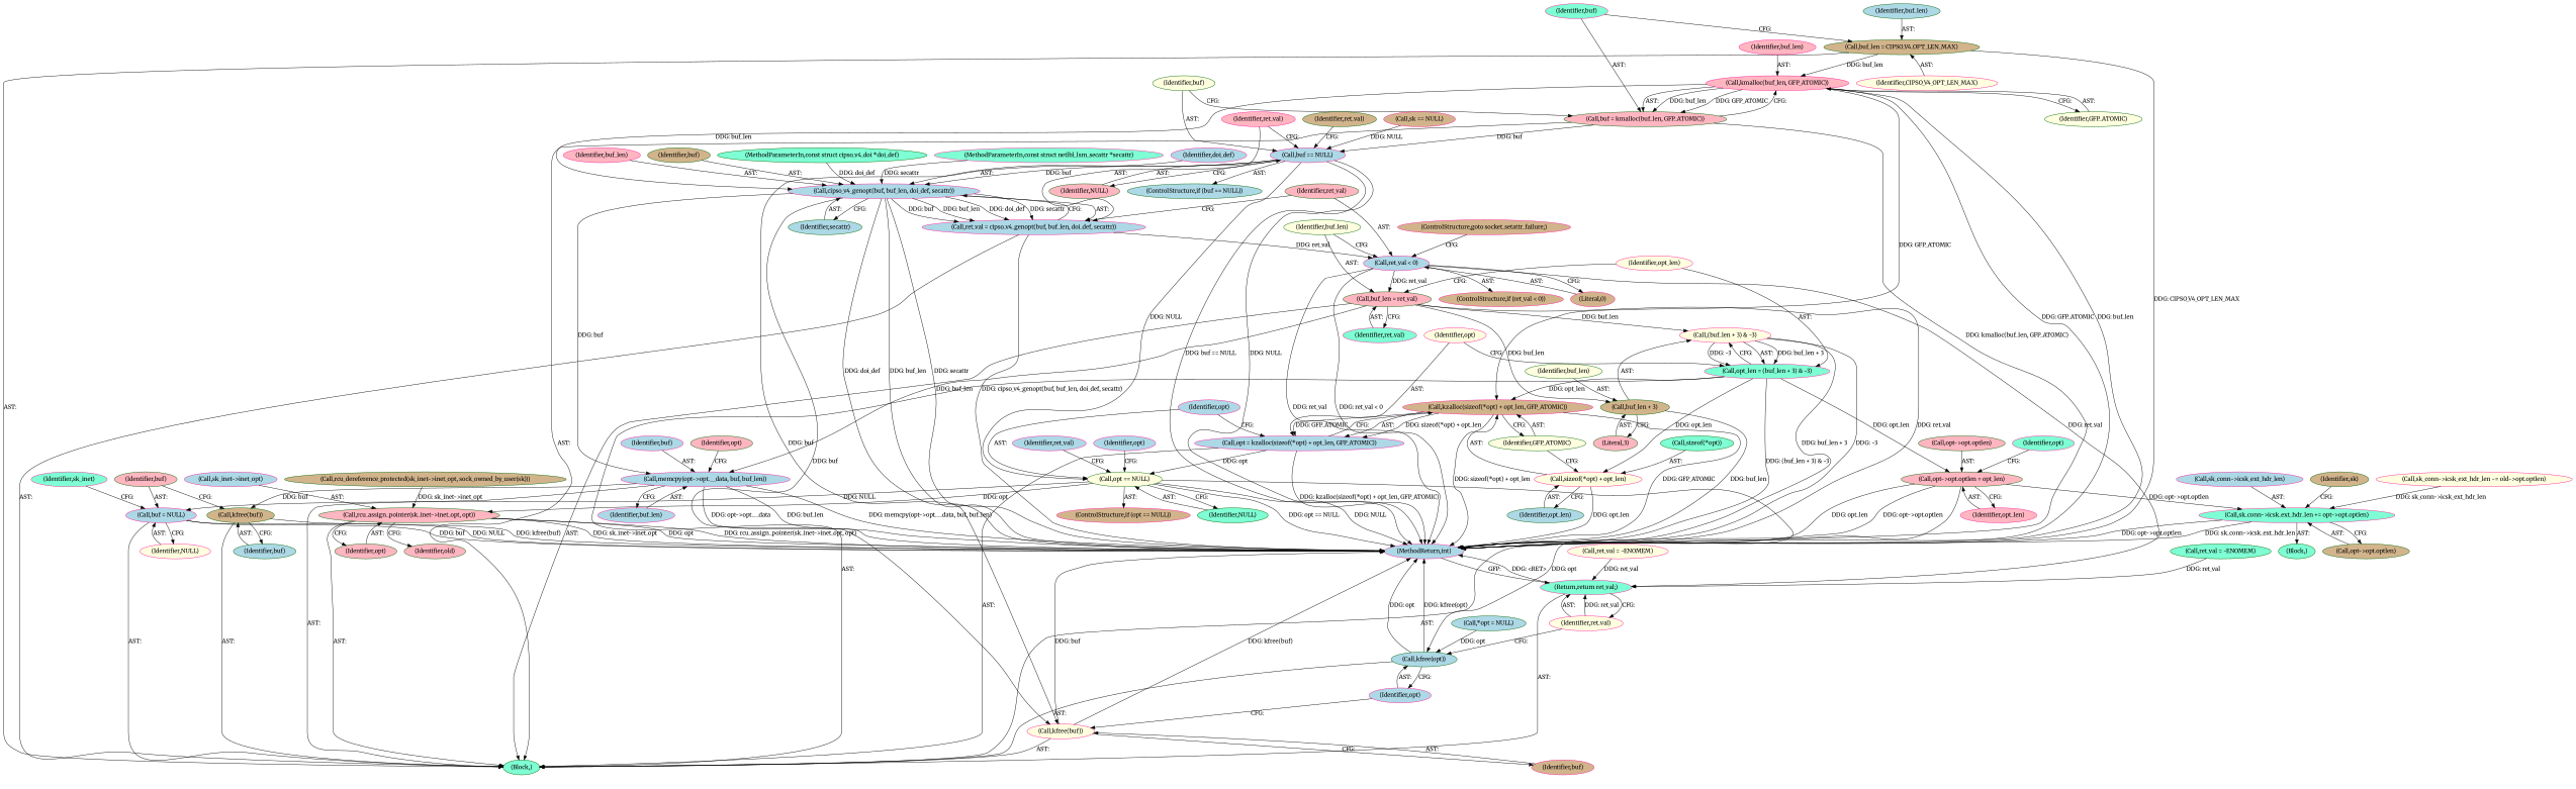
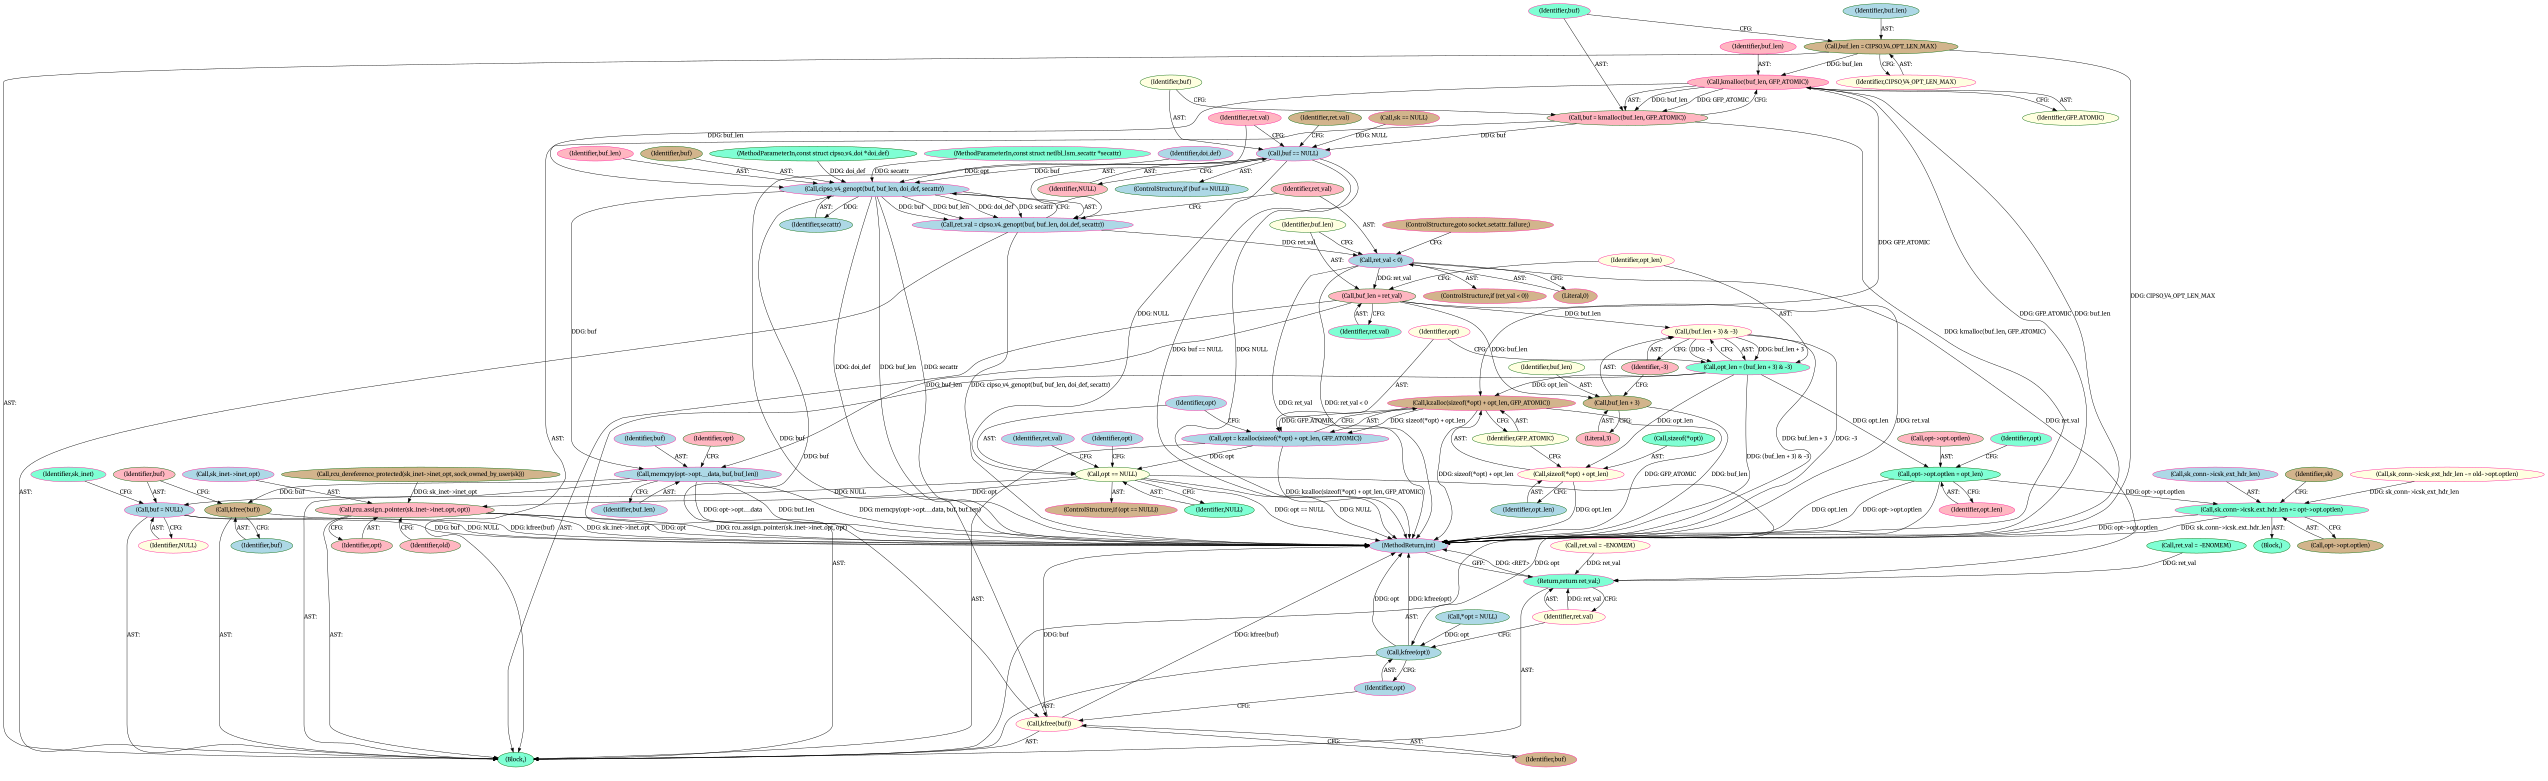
  digraph {
    fontname=Merriweather
    node [color=deeppink fillcolor=lightblue fontname=Merriweather style=filled]
    edge [fontname=Merriweather]
    n1 [fillcolor=lightpink label="(Call,kmalloc(buf_len, GFP_ATOMIC))"]
    n2 [color=darkgreen fillcolor=lightpink label="(Call,buf = kmalloc(buf_len, GFP_ATOMIC))"]
    n3 [label="(Call,cipso_v4_genopt(buf, buf_len, doi_def, secattr))"]
    n4 [fillcolor=tan label="(Call,kzalloc(sizeof(*opt) + opt_len, GFP_ATOMIC))"]
    n5 [label="(MethodReturn,int)"]
    n6 [color=darkgreen fillcolor=lightyellow label="(Identifier,GFP_ATOMIC)"]
    n7 [color=darkgreen fillcolor=aquamarine label="(Block,)"]
    n8 [label="(Call,buf == NULL)"]
    n9 [fillcolor=lightyellow label="(Call,kfree(buf))"]
    n10 [label="(Call,ret_val = cipso_v4_genopt(buf, buf_len, doi_def, secattr))"]
    n11 [label="(Call,memcpy(opt->opt.__data, buf, buf_len))"]
    n12 [color=darkgreen label="(Identifier,secattr)"]
    n13 [label="(Call,opt = kzalloc(sizeof(*opt) + opt_len, GFP_ATOMIC))"]
    n14 [color=darkgreen fillcolor=lightyellow label="(Identifier,GFP_ATOMIC)"]
    n15 [fillcolor=aquamarine label="(Return,return ret_val;)"]
    n16 [color=darkgreen fillcolor=tan label="(Call,buf_len = CIPSO_V4_OPT_LEN_MAX)"]
    n17 [fillcolor=lightyellow label="(Identifier,CIPSO_V4_OPT_LEN_MAX)"]
    n18 [color=darkgreen fillcolor=lightyellow label="(Call,opt == NULL)"]
    n19 [color=darkgreen label="(ControlStructure,if (buf == NULL))"]
    n20 [color=darkgreen fillcolor=lightpink label="(Identifier,NULL)"]
    n21 [label="(Call,buf = NULL)"]
    n22 [color=darkgreen fillcolor=lightpink label="(Call,rcu_assign_pointer(sk_inet->inet_opt, opt))"]
    n23 [color=darkgreen label="(Call,kfree(opt))"]
    n24 [fillcolor=tan label="(ControlStructure,if (opt == NULL))"]
    n25 [color=darkgreen fillcolor=aquamarine label="(Identifier,NULL)"]
    n26 [fillcolor=tan label="(Identifier,buf)"]
    n27 [label="(Call,ret_val < 0)"]
    n28 [color=darkgreen fillcolor=tan label="(Call,kfree(buf))"]
    n29 [label="(Identifier,buf_len)"]
    n30 [color=darkgreen fillcolor=lightpink label="(Call,buf_len = ret_val)"]
    n31 [fillcolor=tan label="(ControlStructure,if (ret_val < 0))"]
    n32 [fillcolor=tan label="(Literal,0)"]
    n33 [fillcolor=lightyellow label="(Call,(buf_len + 3) & ~3)"]
    n34 [color=darkgreen fillcolor=tan label="(Call,buf_len + 3)"]
    n35 [fillcolor=aquamarine label="(Identifier,ret_val)"]
    n36 [fillcolor=lightyellow label="(Identifier,ret_val)"]
    n37 [fillcolor=aquamarine label="(Call,opt_len = (buf_len + 3) & ~3)"]
+   n38 [color=darkgreen fillcolor=lightpink label="(Identifier,~3)"]
    n39 [color=darkgreen fillcolor=lightpink label="(Literal,3)"]
    n40 [fillcolor=lightyellow label="(Call,sizeof(*opt) + opt_len)"]
-   n41 [color=darkgreen fillcolor=lightpink label="(Call,opt->opt.optlen = opt_len)"]
+   n41 [color=darkgreen fillcolor=aquamarine label="(Call,opt->opt.optlen = opt_len)"]
    n42 [color=darkgreen label="(Identifier,opt_len)"]
    n43 [fillcolor=aquamarine label="(Call,sk_conn->icsk_ext_hdr_len += opt->opt.optlen)"]
    n44 [fillcolor=lightpink label="(Identifier,opt_len)"]
    n45 [fillcolor=lightyellow label="(Identifier,NULL)"]
    n46 [color=darkgreen fillcolor=lightpink label="(Identifier,opt)"]
    n47 [label="(Identifier,opt)"]
    n48 [color=darkgreen fillcolor=tan label="(Call,opt->opt.optlen)"]
    n49 [color=darkgreen fillcolor=aquamarine label="(Block,)"]
    n50 [color=darkgreen label="(Identifier,buf)"]
    n51 [color=darkgreen fillcolor=lightyellow label="(Identifier,buf)"]
    n52 [color=darkgreen fillcolor=lightpink label="(Identifier,buf)"]
    n53 [label="(Identifier,doi_def)"]
    n54 [color=darkgreen fillcolor=lightyellow label="(Identifier,buf_len)"]
    n55 [fillcolor=tan label="(ControlStructure,goto socket_setattr_failure;)"]
    n56 [color=darkgreen fillcolor=aquamarine label="(Call,ret_val = -ENOMEM)"]
    n57 [fillcolor=lightpink label="(Identifier,buf_len)"]
    n58 [color=darkgreen fillcolor=aquamarine label="(Call,sizeof(*opt))"]
    n59 [color=darkgreen fillcolor=tan label="(Call,rcu_dereference_protected(sk_inet->inet_opt, sock_owned_by_user(sk)))"]
    n60 [label="(Identifier,ret_val)"]
    n61 [color=darkgreen fillcolor=lightpink label="(Call,opt->opt.optlen)"]
    n62 [color=darkgreen fillcolor=tan label="(Identifier,buf)"]
    n63 [color=darkgreen fillcolor=tan label="(Identifier,ret_val)"]
    n64 [color=darkgreen label="(Call,*opt = NULL)"]
    n65 [label="(Identifier,opt)"]
    n66 [label="(Identifier,buf)"]
    n67 [color=darkgreen fillcolor=lightpink label="(Identifier,ret_val)"]
    n68 [fillcolor=aquamarine label="(Identifier,opt)"]
    n69 [label="(Call,sk_conn->icsk_ext_hdr_len)"]
    n70 [fillcolor=lightyellow label="(Call,ret_val = -ENOMEM)"]
    n71 [fillcolor=lightyellow label="(Identifier,opt)"]
    n72 [fillcolor=tan label="(Call,sk == NULL)"]
    n73 [color=darkgreen fillcolor=aquamarine label="(MethodParameterIn,const struct cipso_v4_doi *doi_def)"]
    n74 [fillcolor=aquamarine label="(Identifier,sk_inet)"]
    n75 [fillcolor=lightpink label="(Identifier,buf_len)"]
    n76 [color=darkgreen fillcolor=tan label="(Identifier,sk)"]
    n77 [color=darkgreen fillcolor=lightyellow label="(Identifier,buf_len)"]
    n78 [color=darkgreen fillcolor=lightpink label="(Identifier,old)"]
    n79 [fillcolor=lightyellow label="(Identifier,opt_len)"]
    n80 [color=darkgreen fillcolor=lightpink label="(Identifier,opt)"]
    n81 [fillcolor=lightpink label="(Identifier,ret_val)"]
    n82 [fillcolor=lightyellow label="(Call,sk_conn->icsk_ext_hdr_len -= old->opt.optlen)"]
    n83 [fillcolor=aquamarine label="(MethodParameterIn,const struct netlbl_lsm_secattr *secattr)"]
    n84 [label="(Call,sk_inet->inet_opt)"]
    n85 [color=darkgreen label="(Identifier,buf_len)"]
    n86 [fillcolor=aquamarine label="(Identifier,buf)"]
    n87 [label="(Identifier,opt)"]
    n1 -> n2 [label="AST: "]
    n1 -> n2 [label="DDG: buf_len"]
    n1 -> n2 [label="DDG: GFP_ATOMIC"]
    n1 -> n3 [label="DDG: buf_len"]
    n1 -> n4 [label="DDG: GFP_ATOMIC"]
    n1 -> n5 [label="DDG: GFP_ATOMIC"]
    n1 -> n5 [label="DDG: buf_len"]
    n1 -> n6 [label="CFG: "]
    n2 -> n1 [label="CFG: "]
    n2 -> n5 [label="DDG: kmalloc(buf_len, GFP_ATOMIC)"]
    n2 -> n7 [label="AST: "]
    n2 -> n8 [label="DDG: buf"]
    n3 -> n5 [label="DDG: doi_def"]
    n3 -> n5 [label="DDG: buf_len"]
    n3 -> n5 [label="DDG: secattr"]
    n3 -> n9 [label="DDG: buf"]
    n3 -> n10 [label="AST: "]
    n3 -> n10 [label="DDG: buf"]
    n3 -> n10 [label="DDG: buf_len"]
    n3 -> n10 [label="DDG: doi_def"]
    n3 -> n10 [label="DDG: secattr"]
    n3 -> n11 [label="DDG: buf"]
-   n3 -> n12 [label="CFG: "]
+   n3 -> n12 [label="DDG: "]
    n4 -> n5 [label="DDG: GFP_ATOMIC"]
    n4 -> n5 [label="DDG: sizeof(*opt) + opt_len"]
    n4 -> n13 [label="AST: "]
    n4 -> n13 [label="DDG: sizeof(*opt) + opt_len"]
    n4 -> n13 [label="DDG: GFP_ATOMIC"]
    n4 -> n14 [label="CFG: "]
    n5 -> n15 [label="GFP: "]
    n6 -> n1 [label="AST: "]
    n8 -> n3 [label="DDG: buf"]
    n8 -> n5 [label="DDG: buf == NULL"]
    n8 -> n5 [label="DDG: NULL"]
    n8 -> n9 [label="DDG: buf"]
    n8 -> n18 [label="DDG: NULL"]
    n8 -> n19 [label="AST: "]
    n8 -> n20 [label="CFG: "]
    n9 -> n5 [label="DDG: buf"]
    n9 -> n5 [label="DDG: kfree(buf)"]
    n9 -> n7 [label="AST: "]
    n9 -> n26 [label="CFG: "]
    n10 -> n3 [label="CFG: "]
    n10 -> n5 [label="DDG: cipso_v4_genopt(buf, buf_len, doi_def, secattr)"]
    n10 -> n7 [label="AST: "]
    n10 -> n27 [label="DDG: ret_val"]
    n11 -> n5 [label="DDG: memcpy(opt->opt.__data, buf, buf_len)"]
    n11 -> n5 [label="DDG: opt->opt.__data"]
    n11 -> n5 [label="DDG: buf_len"]
    n11 -> n7 [label="AST: "]
    n11 -> n28 [label="DDG: buf"]
    n11 -> n29 [label="CFG: "]
    n12 -> n3 [label="AST: "]
    n13 -> n4 [label="CFG: "]
    n13 -> n5 [label="DDG: kzalloc(sizeof(*opt) + opt_len, GFP_ATOMIC)"]
    n13 -> n7 [label="AST: "]
    n13 -> n18 [label="DDG: opt"]
    n14 -> n4 [label="AST: "]
    n14 -> n40 [label="CFG: "]
    n15 -> n5 [label="DDG: <RET>"]
    n15 -> n7 [label="AST: "]
    n15 -> n36 [label="CFG: "]
    n16 -> n1 [label="DDG: buf_len"]
    n16 -> n5 [label="DDG: CIPSO_V4_OPT_LEN_MAX"]
    n16 -> n7 [label="AST: "]
+   n16 -> n17 [label="CFG: "]
    n17 -> n16 [label="AST: "]
    n18 -> n5 [label="DDG: opt == NULL"]
    n18 -> n5 [label="DDG: NULL"]
    n18 -> n21 [label="DDG: NULL"]
    n18 -> n22 [label="DDG: opt"]
    n18 -> n23 [label="DDG: opt"]
    n18 -> n24 [label="AST: "]
    n18 -> n25 [label="CFG: "]
    n20 -> n8 [label="AST: "]
    n21 -> n5 [label="DDG: buf"]
    n21 -> n5 [label="DDG: NULL"]
    n21 -> n7 [label="AST: "]
    n21 -> n45 [label="CFG: "]
    n22 -> n5 [label="DDG: opt"]
    n22 -> n5 [label="DDG: rcu_assign_pointer(sk_inet->inet_opt, opt)"]
    n22 -> n5 [label="DDG: sk_inet->inet_opt"]
    n22 -> n7 [label="AST: "]
    n22 -> n46 [label="CFG: "]
    n23 -> n5 [label="DDG: opt"]
    n23 -> n5 [label="DDG: kfree(opt)"]
    n23 -> n7 [label="AST: "]
    n23 -> n47 [label="CFG: "]
    n25 -> n18 [label="AST: "]
    n26 -> n9 [label="AST: "]
    n27 -> n5 [label="DDG: ret_val"]
    n27 -> n5 [label="DDG: ret_val < 0"]
    n27 -> n15 [label="DDG: ret_val"]
    n27 -> n30 [label="DDG: ret_val"]
    n27 -> n31 [label="AST: "]
    n27 -> n32 [label="CFG: "]
    n28 -> n5 [label="DDG: kfree(buf)"]
    n28 -> n7 [label="AST: "]
    n28 -> n50 [label="CFG: "]
    n29 -> n11 [label="AST: "]
    n30 -> n5 [label="DDG: ret_val"]
    n30 -> n7 [label="AST: "]
    n30 -> n11 [label="DDG: buf_len"]
    n30 -> n33 [label="DDG: buf_len"]
    n30 -> n34 [label="DDG: buf_len"]
    n30 -> n35 [label="CFG: "]
    n32 -> n27 [label="AST: "]
    n33 -> n5 [label="DDG: buf_len + 3"]
    n33 -> n5 [label="DDG: ~3"]
    n33 -> n37 [label="AST: "]
    n33 -> n37 [label="DDG: buf_len + 3"]
    n33 -> n37 [label="DDG: ~3"]
+   n33 -> n38 [label="CFG: "]
    n34 -> n5 [label="DDG: buf_len"]
    n34 -> n33 [label="AST: "]
    n34 -> n39 [label="CFG: "]
    n35 -> n30 [label="AST: "]
    n36 -> n15 [label="AST: "]
    n36 -> n15 [label="DDG: ret_val"]
    n36 -> n23 [label="CFG: "]
    n37 -> n4 [label="DDG: opt_len"]
    n37 -> n5 [label="DDG: (buf_len + 3) & ~3"]
    n37 -> n7 [label="AST: "]
    n37 -> n33 [label="CFG: "]
    n37 -> n40 [label="DDG: opt_len"]
    n37 -> n41 [label="DDG: opt_len"]
+   n38 -> n33 [label="AST: "]
+   n38 -> n34 [label="CFG: "]
    n39 -> n34 [label="AST: "]
    n40 -> n4 [label="AST: "]
    n40 -> n5 [label="DDG: opt_len"]
    n40 -> n42 [label="CFG: "]
    n41 -> n5 [label="DDG: opt_len"]
    n41 -> n5 [label="DDG: opt->opt.optlen"]
    n41 -> n7 [label="AST: "]
    n41 -> n43 [label="DDG: opt->opt.optlen"]
    n41 -> n44 [label="CFG: "]
    n42 -> n40 [label="AST: "]
    n43 -> n5 [label="DDG: opt->opt.optlen"]
    n43 -> n5 [label="DDG: sk_conn->icsk_ext_hdr_len"]
    n43 -> n48 [label="CFG: "]
    n43 -> n49 [label="AST: "]
    n44 -> n41 [label="AST: "]
    n45 -> n21 [label="AST: "]
    n46 -> n22 [label="AST: "]
    n47 -> n9 [label="CFG: "]
    n47 -> n23 [label="AST: "]
    n48 -> n43 [label="AST: "]
    n50 -> n28 [label="AST: "]
    n51 -> n2 [label="CFG: "]
    n51 -> n8 [label="AST: "]
    n52 -> n21 [label="AST: "]
    n52 -> n28 [label="CFG: "]
-   n53 -> n3 [label="AST: "]
+   n53 -> n3 [label="DDG: opt"]
    n54 -> n34 [label="AST: "]
    n55 -> n27 [label="CFG: "]
    n56 -> n15 [label="DDG: ret_val"]
    n57 -> n3 [label="AST: "]
    n58 -> n40 [label="AST: "]
    n59 -> n22 [label="DDG: sk_inet->inet_opt"]
    n60 -> n18 [label="CFG: "]
    n61 -> n41 [label="AST: "]
    n62 -> n3 [label="AST: "]
    n63 -> n8 [label="CFG: "]
    n64 -> n23 [label="DDG: opt"]
    n65 -> n18 [label="CFG: "]
    n66 -> n11 [label="AST: "]
    n67 -> n10 [label="CFG: "]
    n67 -> n27 [label="AST: "]
    n68 -> n41 [label="CFG: "]
    n69 -> n43 [label="AST: "]
    n70 -> n15 [label="DDG: ret_val"]
    n71 -> n13 [label="AST: "]
    n71 -> n37 [label="CFG: "]
    n72 -> n8 [label="DDG: NULL"]
    n73 -> n3 [label="DDG: doi_def"]
    n74 -> n21 [label="CFG: "]
    n75 -> n1 [label="AST: "]
    n76 -> n43 [label="CFG: "]
    n77 -> n27 [label="CFG: "]
    n77 -> n30 [label="AST: "]
-   n22 -> n78 [label="CFG: "]
+   n78 -> n22 [label="CFG: "]
    n79 -> n30 [label="CFG: "]
    n79 -> n37 [label="AST: "]
    n80 -> n11 [label="CFG: "]
    n81 -> n8 [label="CFG: "]
    n81 -> n10 [label="AST: "]
    n82 -> n43 [label="DDG: sk_conn->icsk_ext_hdr_len"]
    n83 -> n3 [label="DDG: secattr"]
    n84 -> n22 [label="AST: "]
    n85 -> n16 [label="AST: "]
    n86 -> n2 [label="AST: "]
    n86 -> n16 [label="CFG: "]
    n87 -> n13 [label="CFG: "]
    n87 -> n18 [label="AST: "]
  }
